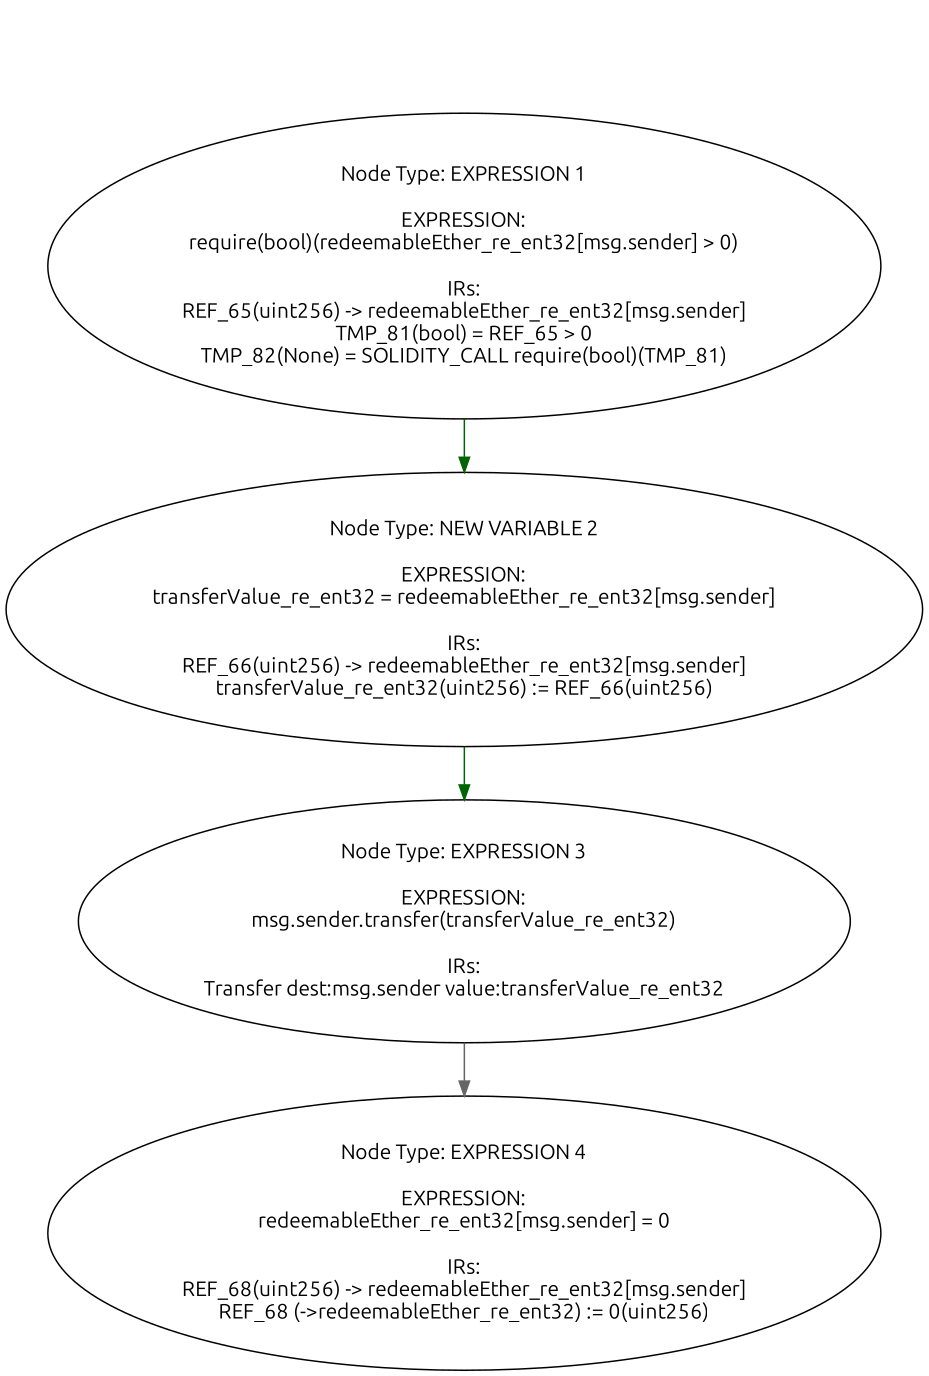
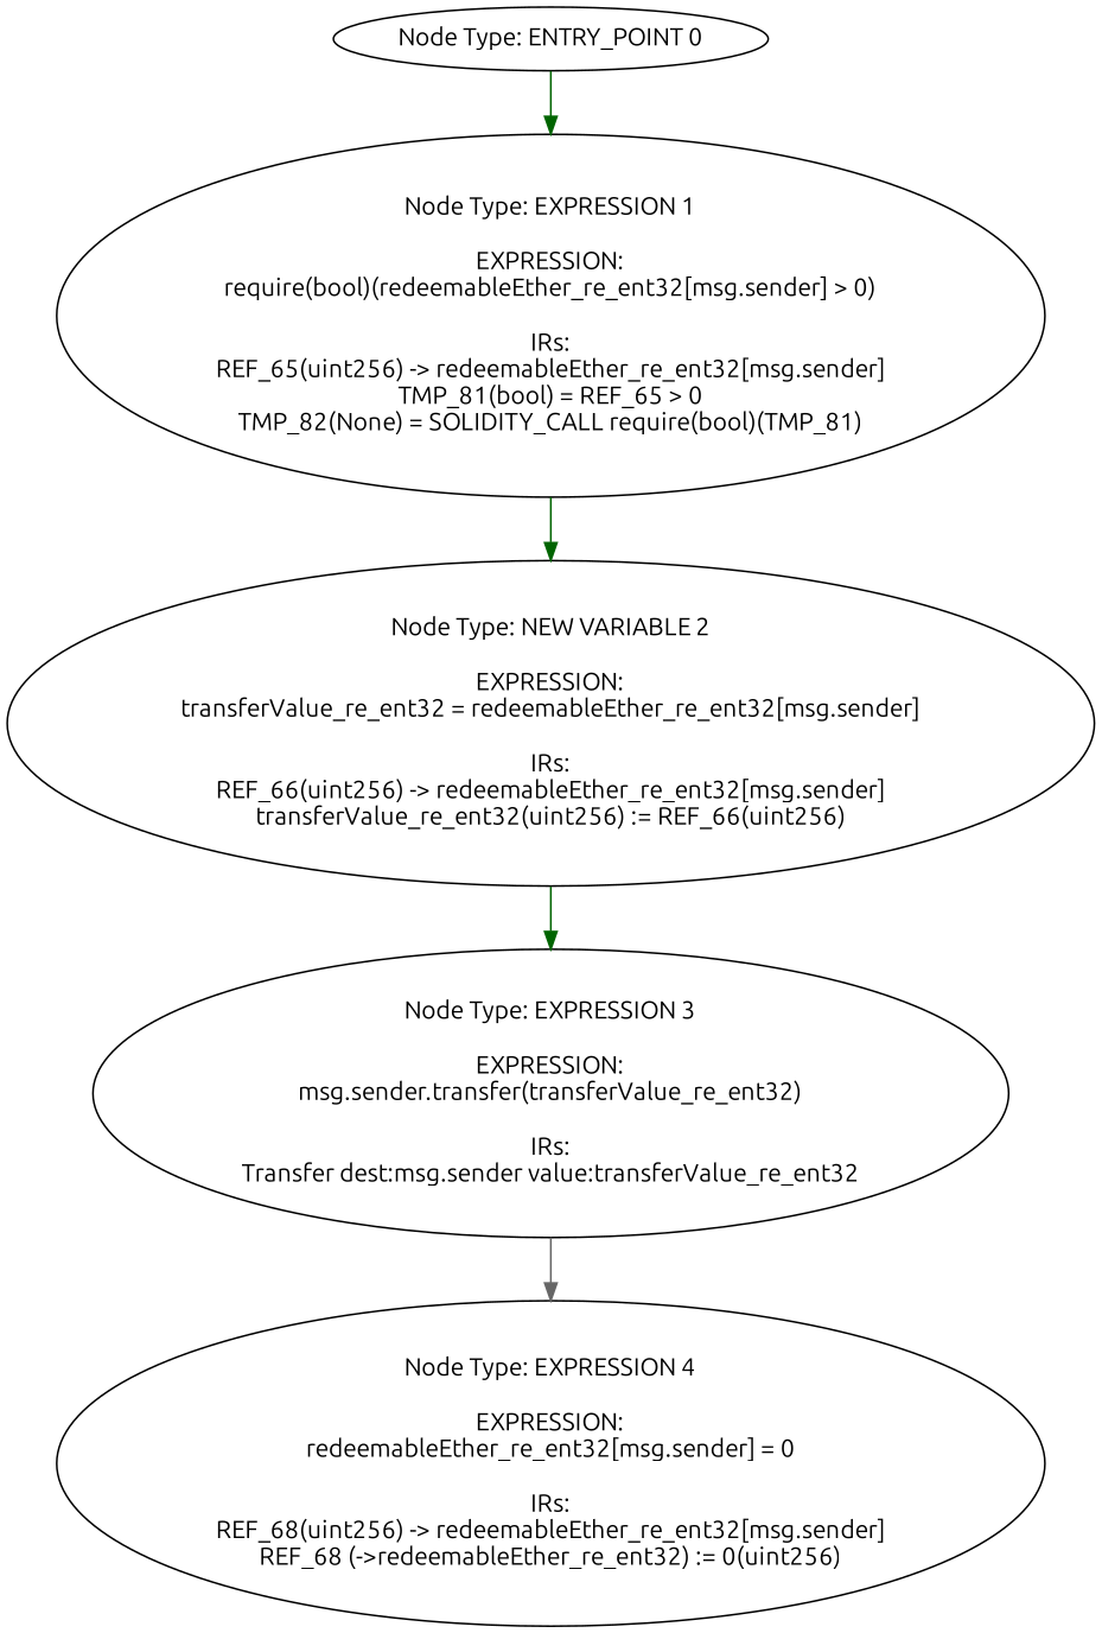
  digraph {
    fontname=Ubuntu
    node [fontname=Ubuntu]
    edge [color=darkgreen fontname=Ubuntu]
+   n1 [label="Node Type: ENTRY_POINT 0\n"]
    n2 [label="Node Type: EXPRESSION 1\n\nEXPRESSION:\nrequire(bool)(redeemableEther_re_ent32[msg.sender] > 0)\n\nIRs:\nREF_65(uint256) -> redeemableEther_re_ent32[msg.sender]\nTMP_81(bool) = REF_65 > 0\nTMP_82(None) = SOLIDITY_CALL require(bool)(TMP_81)"]
    n3 [label="Node Type: NEW VARIABLE 2\n\nEXPRESSION:\ntransferValue_re_ent32 = redeemableEther_re_ent32[msg.sender]\n\nIRs:\nREF_66(uint256) -> redeemableEther_re_ent32[msg.sender]\ntransferValue_re_ent32(uint256) := REF_66(uint256)"]
    n4 [label="Node Type: EXPRESSION 3\n\nEXPRESSION:\nmsg.sender.transfer(transferValue_re_ent32)\n\nIRs:\nTransfer dest:msg.sender value:transferValue_re_ent32"]
    n5 [label="Node Type: EXPRESSION 4\n\nEXPRESSION:\nredeemableEther_re_ent32[msg.sender] = 0\n\nIRs:\nREF_68(uint256) -> redeemableEther_re_ent32[msg.sender]\nREF_68 (->redeemableEther_re_ent32) := 0(uint256)"]
+   n1 -> n2
    n2 -> n3
    n3 -> n4
    n4 -> n5 [color=gray40]
  }
